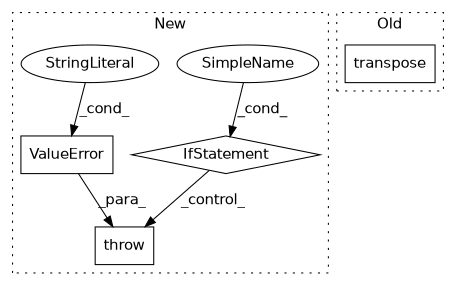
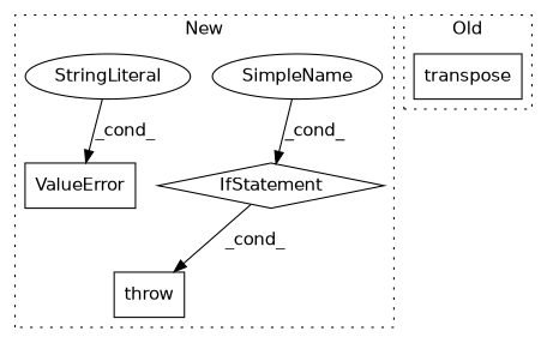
  digraph {
    fontname="DejaVu Sans"
    node [a=32 fontname="DejaVu Sans" shape=box]
    edge [fontname="DejaVu Sans"]
    n1 [l="11,1" label=ValueError s="561,619"]
    n2 [a=25 l="4,2" label=IfStatement s="423,444" shape=diamond]
    n3 [a=42 label=SimpleName shape=ellipse]
    n4 [a=45 l=47 label=StringLiteral s=572 shape=ellipse]
    n5 [a=53 l=6 label=throw s=555]
    n6 [l="17,2" label=transpose s="453,499"]
    subgraph cluster_1 {
      label=New
      style=dotted
      n1
      n2
      n3
      n4
      n5
    }
    subgraph cluster_2 {
      label=Old
      style=dotted
      n6
    }
-   n1 -> n5 [label=_para_]
-   n2 -> n5 [label=_control_]
+   n2 -> n5 [label=_cond_]
    n3 -> n2 [label=_cond_]
    n4 -> n1 [label=_cond_]
  }
